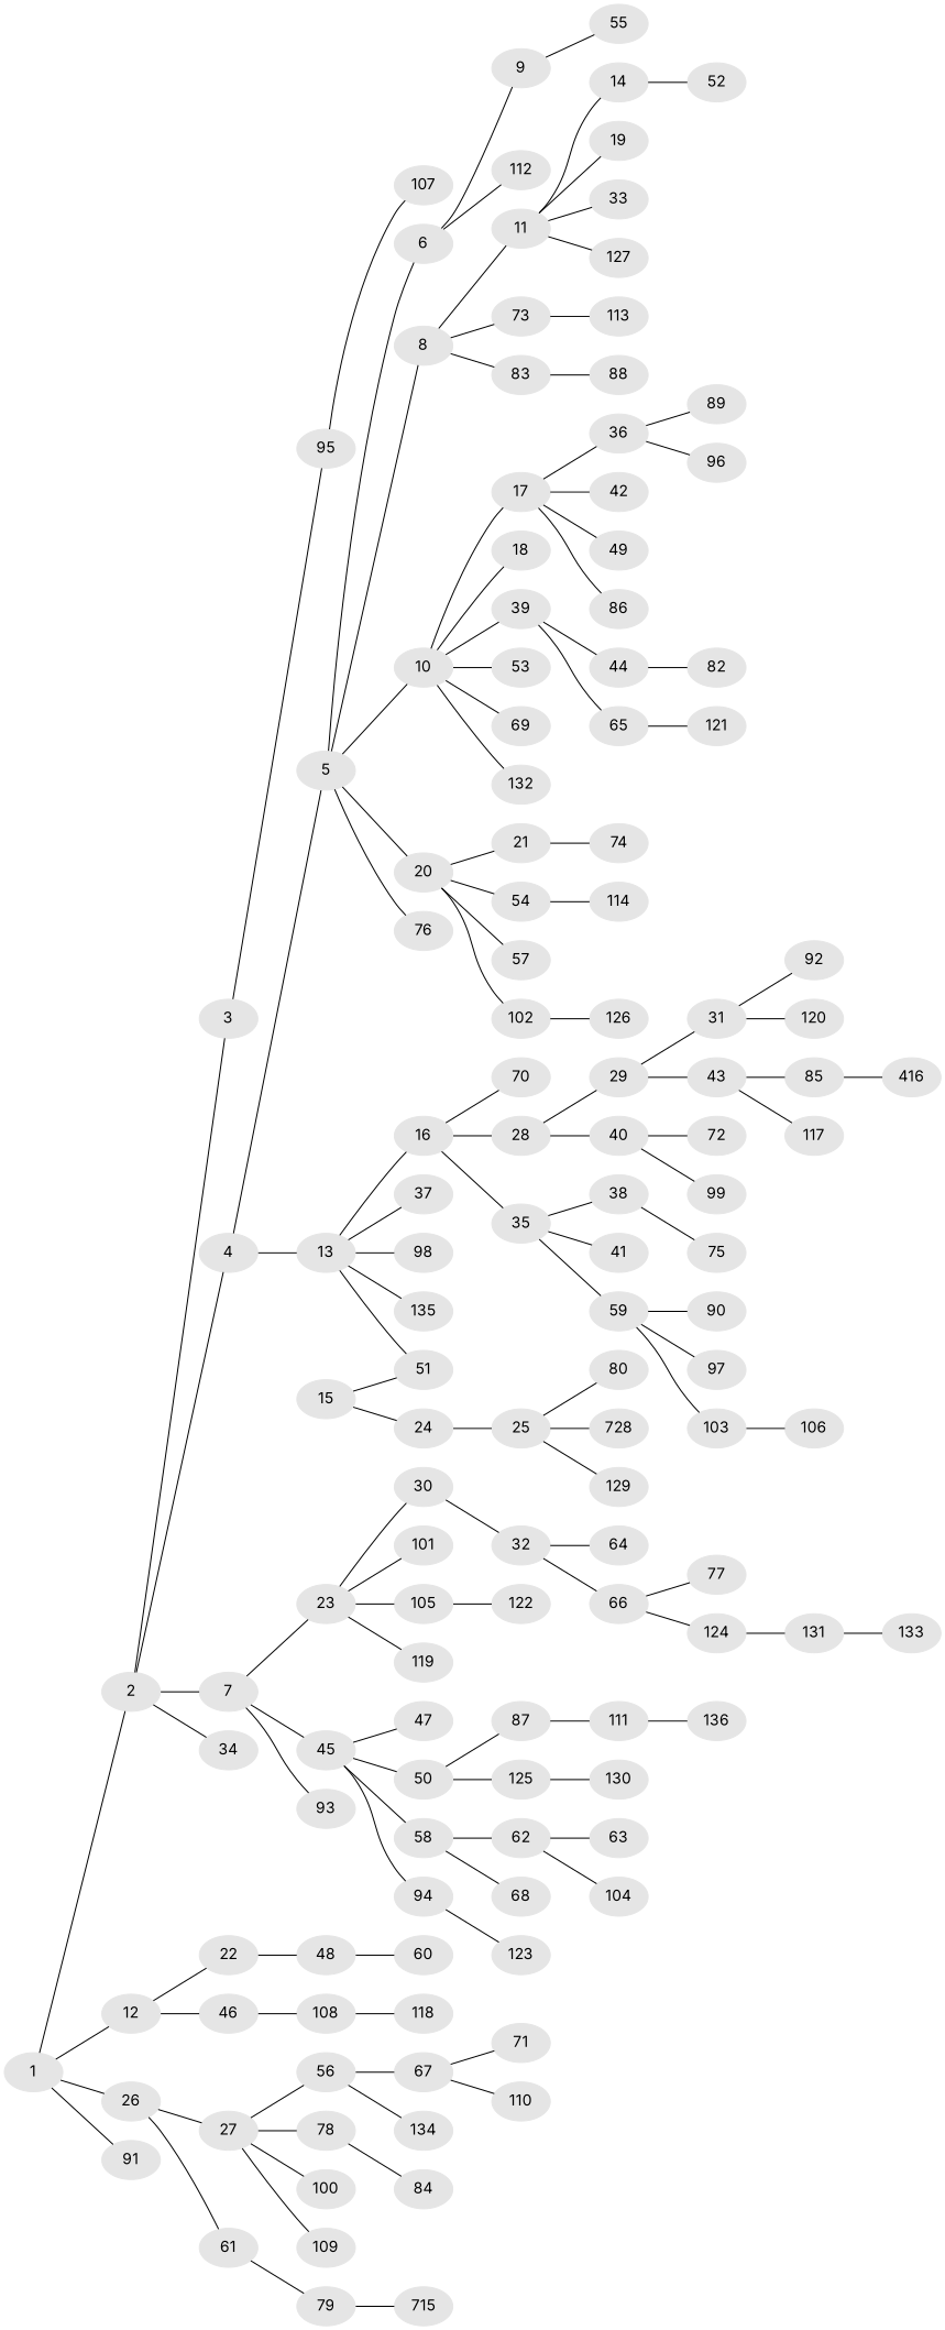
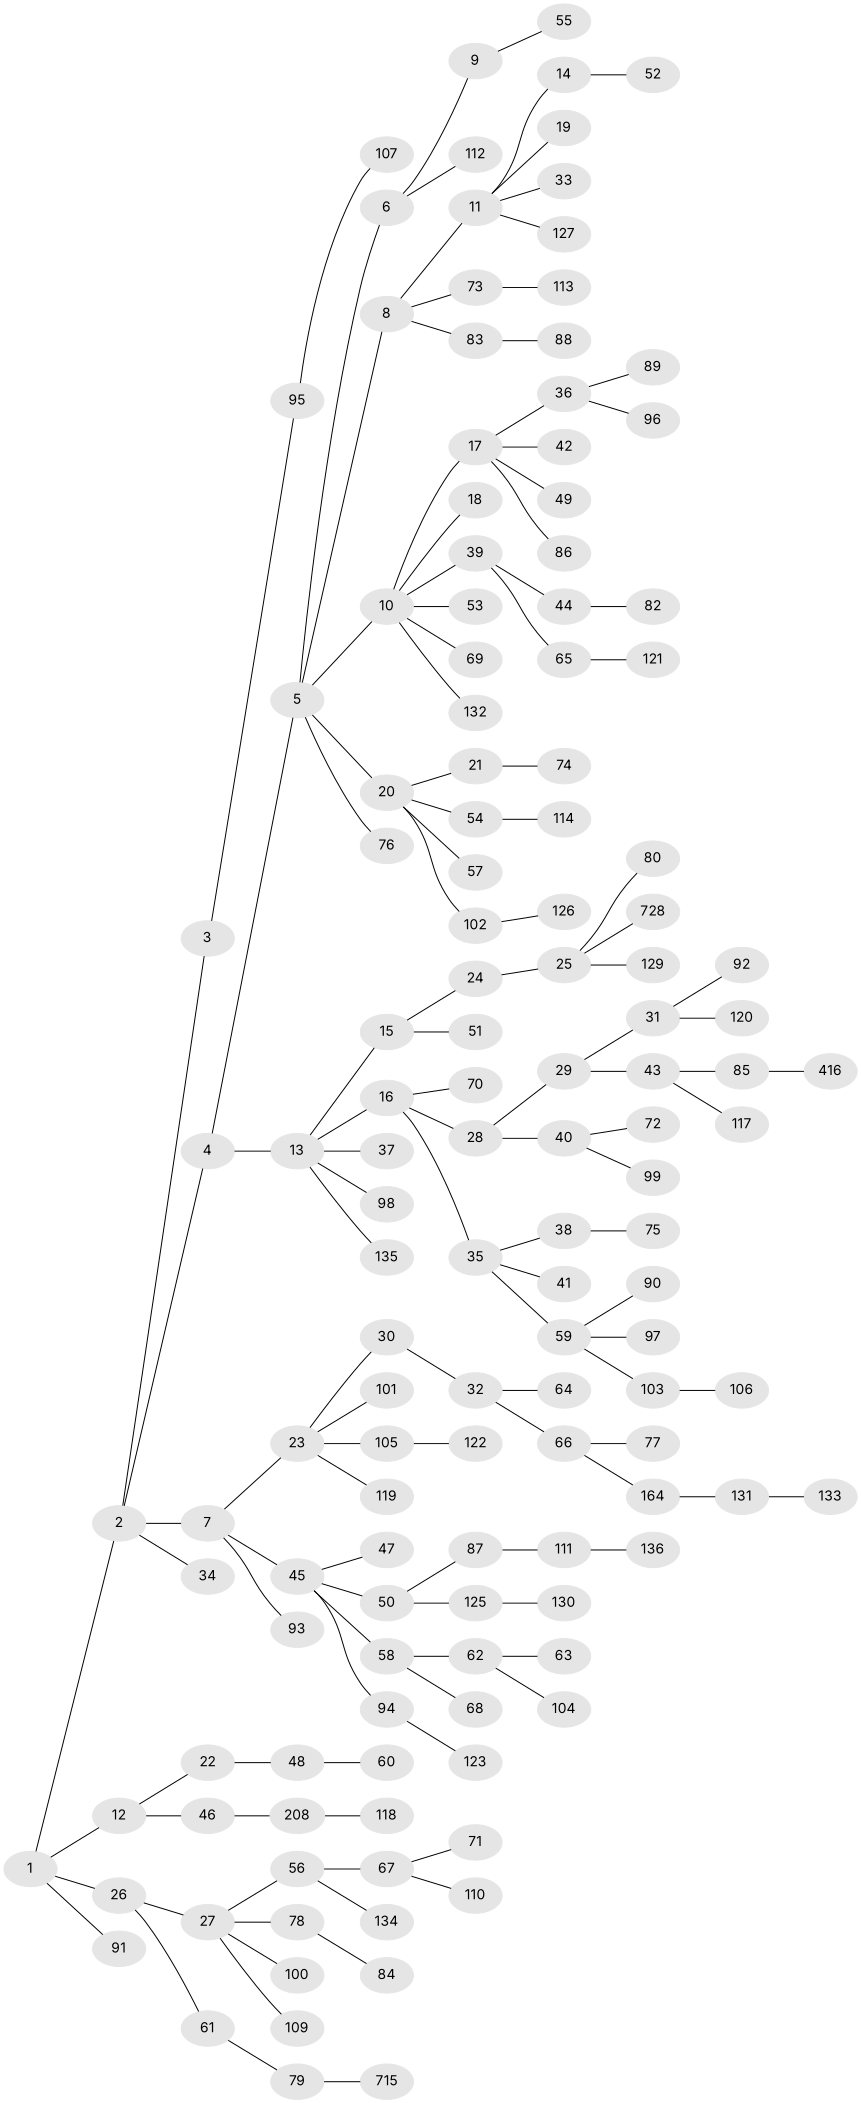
  graph {
    fontname=Inter
    rankdir=LR
    node [color=gray90 fontname=Inter style=filled]
    edge [fontname=Inter]
    1
    2
    12
    26
    91
    3
    4
    7
    34
    22
    46
    27
    61
    56
    78
    100
    109
    95
    5
    13
    23
    45
    93
    107
    6
    8
    10
    20
    76
    15
    16
    37
    98
    135
    9
    112
    11
    73
    83
    17
    18
    39
    53
    69
    132
    21
    54
    57
    102
    55
    30
    101
    105
    119
    47
    50
    58
    94
    14
    19
    33
    127
    113
    88
    36
    42
    49
    86
    44
    65
    52
    48
-   108
+   108 [label=208]
    24
    51
    70
    28
    35
    25
    29
    40
    38
    41
    59
    89
    96
    74
    114
    126
    60
    32
    122
    80
    n94 [label=728]
    129
    79
    67
    134
    84
    31
    43
    72
    99
    92
    120
    85
    117
    64
    66
    77
-   124
+   124 [label=164]
    75
    90
    97
    103
    82
    121
    n118 [label=416]
    87
    125
    62
    68
    123
    118
    111
    130
    71
    110
    63
    104
    106
    n132 [label=715]
    131
    136
    133
    1 -- 2
    1 -- 12
    1 -- 26
    1 -- 91
    2 -- 3
    2 -- 4
    2 -- 7
    2 -- 34
    12 -- 22
    12 -- 46
    26 -- 27
    26 -- 61
    3 -- 95
    4 -- 5
    4 -- 13
    7 -- 23
    7 -- 45
    7 -- 93
    22 -- 48
    46 -- 108
    27 -- 56
    27 -- 78
    27 -- 100
    27 -- 109
    61 -- 79
    56 -- 67
    56 -- 134
    78 -- 84
    95 -- 107
    5 -- 6
    5 -- 8
    5 -- 10
    5 -- 20
    5 -- 76
-   13 -- 51
+   13 -- 15
    13 -- 16
    13 -- 37
    13 -- 98
    13 -- 135
    23 -- 30
    23 -- 101
    23 -- 105
    23 -- 119
    45 -- 47
    45 -- 50
    45 -- 58
    45 -- 94
    6 -- 9
    6 -- 112
    8 -- 11
    8 -- 73
    8 -- 83
    10 -- 17
    10 -- 18
    10 -- 39
    10 -- 53
    10 -- 69
    10 -- 132
    20 -- 21
    20 -- 54
    20 -- 57
    20 -- 102
    15 -- 24
    15 -- 51
    16 -- 70
    16 -- 28
    16 -- 35
    9 -- 55
    11 -- 14
    11 -- 19
    11 -- 33
    11 -- 127
    73 -- 113
    83 -- 88
    17 -- 36
    17 -- 42
    17 -- 49
    17 -- 86
    39 -- 44
    39 -- 65
    21 -- 74
    54 -- 114
    102 -- 126
    30 -- 32
    105 -- 122
    50 -- 87
    50 -- 125
    58 -- 62
    58 -- 68
    94 -- 123
    14 -- 52
    36 -- 89
    36 -- 96
    44 -- 82
    65 -- 121
    48 -- 60
    108 -- 118
    24 -- 25
    28 -- 29
    28 -- 40
    35 -- 38
    35 -- 41
    35 -- 59
    25 -- 80
    25 -- n94
    25 -- 129
    29 -- 31
    29 -- 43
    40 -- 72
    40 -- 99
    38 -- 75
    59 -- 90
    59 -- 97
    59 -- 103
    32 -- 64
    32 -- 66
    79 -- n132
    67 -- 71
    67 -- 110
    31 -- 92
    31 -- 120
    43 -- 85
    43 -- 117
    85 -- n118
    66 -- 77
    66 -- 124
    124 -- 131
    103 -- 106
    87 -- 111
    125 -- 130
    62 -- 63
    62 -- 104
    111 -- 136
    131 -- 133
  }
